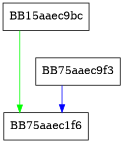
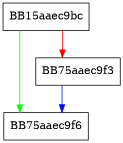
  digraph {
    splines=ortho
    node [shape=box]
    n1 [label=BB15aaec9bc]
-   BB75aaec9f6 [label=BB75aaec1f6]
+   BB75aaec9f6
    BB75aaec9f3
    n1 -> BB75aaec9f6 [color=green]
+   n1 -> BB75aaec9f3 [color=red]
    BB75aaec9f3 -> BB75aaec9f6 [color=blue]
  }
